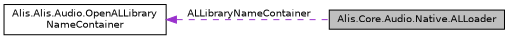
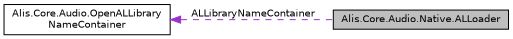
  digraph {
    rankdir=LR
    node [color=black fontname=Helvetica fontsize=10 shape=record style=filled]
    n1 [fillcolor=grey75 fontcolor=black height=0.2 label="Alis.Core.Audio.Native.ALLoader" width=0.4]
-   n2 [fillcolor=white height=0.2 label="Alis.Alis.Audio.OpenALLibrary\lNameContainer" width=0.4]
+   n2 [fillcolor=white height=0.2 label="Alis.Core.Audio.OpenALLibrary\lNameContainer" width=0.4]
    n2 -> n1 [color=darkorchid3 dir=back fontname=Helvetica fontsize=10 label=" ALLibraryNameContainer" labelfontname=Helvetica labelfontsize=10 style=dashed]
  }
